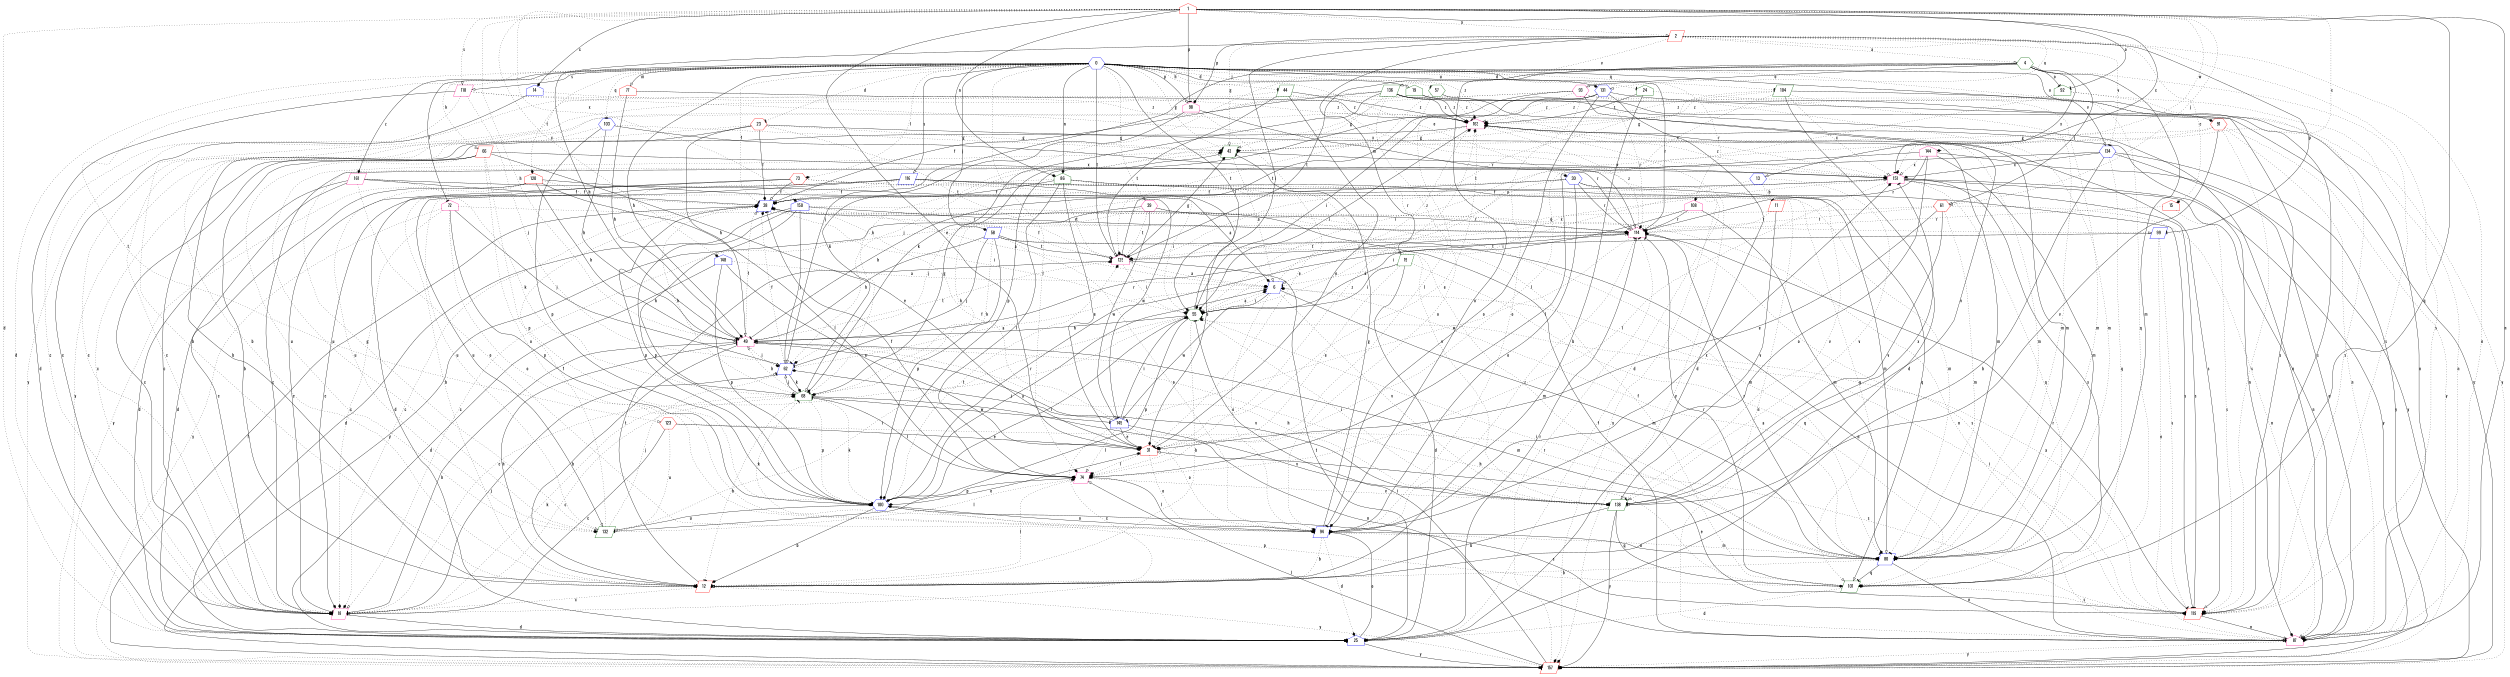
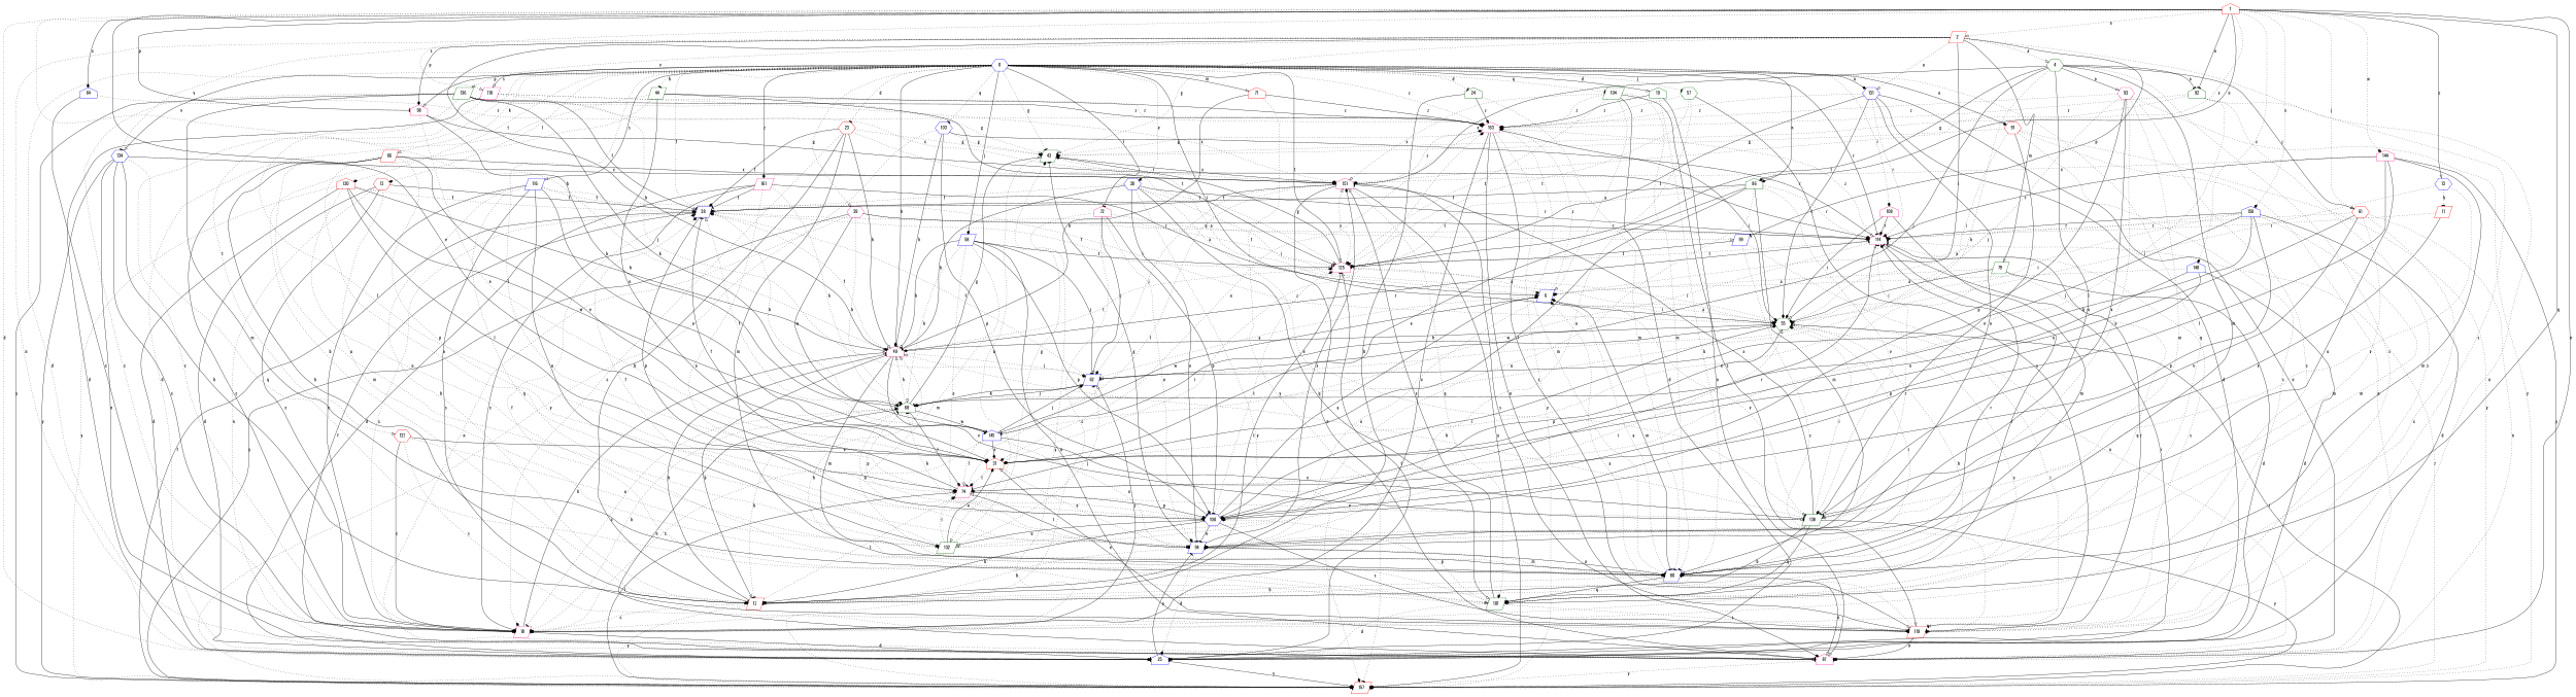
  strict digraph {
    fontname=Oswald
    node [color=blue fontname=Oswald shape=parallelogram]
    edge [arrowhead=tee fontname=Oswald style=dotted]
    0 [shape=hexagon]
    19 [color=darkgreen shape=house]
    23 [color=red shape=hexagon]
    24 [color=darkgreen shape=house]
    25 [shape=house]
    30 [shape=hexagon]
    38
    39 [color=deeppink shape=hexagon]
    43 [color=darkgreen]
    44 [color=darkgreen]
    49 [color=deeppink shape=house]
    55 [color=darkgreen shape=hexagon]
    57 [color=darkgreen shape=hexagon]
    58
    66 [color=red]
    72 [color=deeppink shape=house]
    73 [color=red shape=hexagon]
    74 [color=deeppink]
    77 [color=red shape=house]
    86 [color=darkgreen shape=house]
    91 [color=red shape=hexagon]
    98 [color=deeppink shape=house]
    103 [shape=hexagon]
    104 [color=darkgreen]
    107 [color=darkgreen]
    108 [color=deeppink shape=house]
    114 [color=deeppink shape=house]
    116
    118 [color=deeppink]
    120 [color=red shape=house]
    123 [color=red shape=hexagon]
    125 [color=deeppink shape=house]
    131 [shape=hexagon]
    134 [shape=hexagon]
    161 [color=deeppink]
    163 [color=deeppink shape=house]
    87 [color=deeppink shape=house]
    12 [color=red]
    80
    18 [color=deeppink]
    94
    157 [color=red]
    138 [color=darkgreen]
    68 [color=darkgreen shape=house]
    100 [shape=hexagon]
    145 [shape=house]
    151 [color=deeppink shape=house]
    6
    132 [color=darkgreen]
    31 [color=red shape=house]
    62
    119 [color=red]
    99
    1 [color=red shape=house]
    2 [color=red]
    13 [shape=hexagon]
-   14 [shape=house]
+   14 [shape=house label=64]
    61 [color=red shape=hexagon]
    92 [color=darkgreen shape=house]
    144 [color=deeppink shape=house]
    148 [shape=house]
    150 [shape=house]
    4 [color=darkgreen shape=hexagon]
-   15 [color=red shape=house]
    79 [color=darkgreen]
    136 [color=darkgreen]
    11 [color=red]
    93 [color=deeppink shape=hexagon]
    0 -> 19 [arrowhead=onormal label=d style=solid]
    0 -> 23 [label=d]
    0 -> 24 [label=d]
    0 -> 25 [label=d]
    0 -> 30 [arrowhead=diamond label=e]
    0 -> 38 [label=f]
    0 -> 39 [arrowhead=onormal label=g]
    0 -> 43 [label=g]
    0 -> 44 [label=h]
    0 -> 49 [arrowhead=diamond label=h style=solid]
    0 -> 55 [arrowhead=diamond label=i style=solid]
    0 -> 57 [label=j]
    0 -> 58 [arrowhead=diamond label=j style=solid]
    0 -> 66 [arrowhead=onormal label=k]
    0 -> 72 [label=l style=solid]
    0 -> 73 [arrowhead=diamond label=l]
    0 -> 74 [arrowhead=diamond label=l]
    0 -> 77 [arrowhead=onormal label=m style=solid]
    0 -> 86 [arrowhead=diamond label=n style=solid]
    0 -> 91 [arrowhead=diamond label=o style=solid]
    0 -> 98 [arrowhead=onormal label=p style=solid]
    0 -> 103 [label=q]
    0 -> 104 [label=q]
    0 -> 107 [arrowhead=diamond label=q]
    0 -> 108 [arrowhead=diamond label=r]
    0 -> 114 [label=r style=solid]
    0 -> 116 [arrowhead=onormal label=s style=solid]
    0 -> 118 [arrowhead=onormal label=s style=solid]
    0 -> 120 [arrowhead=diamond label=t]
    0 -> 123 [arrowhead=onormal label=t]
    0 -> 125 [arrowhead=onormal label=t style=solid]
    0 -> 131 [arrowhead=diamond label=u style=solid]
    0 -> 134 [arrowhead=onormal label=v style=solid]
    0 -> 161 [arrowhead=diamond label=z style=solid]
    0 -> 163 [arrowhead=diamond label=z]
    19 -> 163 [arrowhead=onormal label=z style=solid]
    19 -> 87 [arrowhead=onormal label=n style=solid]
    19 -> 12 [label=b]
    23 -> 38 [arrowhead=diamond label=f style=solid]
    23 -> 43 [arrowhead=diamond label=g]
    23 -> 49 [arrowhead=onormal label=h style=solid]
    23 -> 125 [arrowhead=onormal label=t]
    23 -> 12 [label=b style=solid]
    23 -> 80 [arrowhead=diamond label=m style=solid]
    23 -> 18 [arrowhead=diamond label=c]
    24 -> 163 [arrowhead=diamond label=z style=solid]
    24 -> 12 [arrowhead=onormal label=b style=solid]
    24 -> 80 [label=m]
    25 -> 114 [arrowhead=onormal label=r style=solid]
    25 -> 125 [arrowhead=onormal label=t style=solid]
    25 -> 94 [label=o style=solid]
    25 -> 157 [arrowhead=diamond label=y style=solid]
    30 -> 38 [arrowhead=onormal label=f]
    30 -> 49 [label=h style=solid]
    30 -> 55 [arrowhead=onormal label=i]
    30 -> 107 [arrowhead=onormal label=q style=solid]
    30 -> 114 [arrowhead=onormal label=r style=solid]
    30 -> 94 [label=o style=solid]
    30 -> 157 [arrowhead=diamond label=y]
    30 -> 138 [label=v]
    38 -> 114 [arrowhead=diamond label=r]
    38 -> 18 [arrowhead=diamond label=c]
    38 -> 68 [arrowhead=onormal label=k]
    38 -> 100 [label=p style=solid]
    39 -> 114 [arrowhead=diamond label=r style=solid]
    39 -> 125 [label=t]
    39 -> 87 [arrowhead=onormal label=n]
    39 -> 157 [arrowhead=onormal label=y style=solid]
    39 -> 68 [arrowhead=diamond label=k]
    39 -> 145 [arrowhead=onormal label=w style=solid]
    43 -> 151 [arrowhead=diamond label=x style=solid]
    43 -> 6 [arrowhead=onormal label=a]
    43 -> 132 [arrowhead=onormal label=u]
    44 -> 25 [arrowhead=diamond label=d]
    44 -> 125 [label=t style=solid]
    44 -> 163 [arrowhead=diamond label=z style=solid]
    44 -> 12 [arrowhead=onormal label=b]
    44 -> 31 [label=e style=solid]
    49 -> 38 [arrowhead=onormal label=f]
    49 -> 114 [label=r style=solid]
    49 -> 125 [arrowhead=diamond label=t]
    49 -> 12 [arrowhead=onormal label=b style=solid]
    49 -> 80 [arrowhead=diamond label=m style=solid]
    49 -> 138 [arrowhead=onormal label=v style=solid]
    49 -> 62 [arrowhead=diamond label=j]
    55 -> 49 [arrowhead=diamond label=h style=solid]
    55 -> 12 [label=b]
    55 -> 18 [arrowhead=onormal label=c]
    55 -> 100 [arrowhead=diamond label=p style=solid]
    55 -> 6 [arrowhead=diamond label=a]
    57 -> 125 [arrowhead=diamond label=t]
    57 -> 163 [label=z]
    57 -> 94 [arrowhead=diamond label=o]
    57 -> 119 [arrowhead=onormal label=s style=solid]
    58 -> 49 [arrowhead=onormal label=h style=solid]
    58 -> 125 [arrowhead=onormal label=t style=solid]
    58 -> 87 [label=n style=solid]
    58 -> 80 [label=m]
    58 -> 94 [label=o]
    58 -> 68 [arrowhead=onormal label=k]
    58 -> 100 [arrowhead=diamond label=p style=solid]
    58 -> 62 [label=j style=solid]
    66 -> 12 [arrowhead=diamond label=b style=solid]
    66 -> 18 [arrowhead=onormal label=c style=solid]
    66 -> 94 [label=o]
    66 -> 100 [label=p]
    66 -> 151 [arrowhead=diamond label=x style=solid]
    66 -> 132 [arrowhead=diamond label=u]
    66 -> 31 [label=e style=solid]
    72 -> 18 [arrowhead=diamond label=c]
    72 -> 94 [arrowhead=diamond label=o]
    72 -> 157 [label=y]
    72 -> 100 [label=p style=solid]
    72 -> 62 [arrowhead=onormal label=j style=solid]
    72 -> 99 [arrowhead=onormal label=q]
    73 -> 25 [arrowhead=onormal label=d style=solid]
    73 -> 38 [arrowhead=onormal label=f style=solid]
    73 -> 87 [label=n]
    73 -> 80 [label=m]
    73 -> 18 [label=c style=solid]
    74 -> 38 [label=f style=solid]
    74 -> 138 [label=v]
    74 -> 100 [arrowhead=diamond label=p style=solid]
    77 -> 49 [label=h style=solid]
    77 -> 163 [label=z style=solid]
    77 -> 157 [label=y]
    86 -> 38 [arrowhead=diamond label=f style=solid]
    86 -> 74 [label=l style=solid]
    86 -> 114 [arrowhead=diamond label=r]
    86 -> 125 [label=t]
    86 -> 80 [arrowhead=onormal label=m style=solid]
    86 -> 138 [arrowhead=diamond label=v]
    86 -> 132 [arrowhead=onormal label=u]
    86 -> 31 [arrowhead=onormal label=e style=solid]
    91 -> 43 [arrowhead=diamond label=g]
    91 -> 55 [label=i]
    91 -> 87 [arrowhead=onormal label=n]
    91 -> 157 [arrowhead=diamond label=y]
    91 -> 138 [label=v style=solid]
    91 -> 119 [label=s]
    98 -> 114 [arrowhead=onormal label=r style=solid]
    98 -> 68 [arrowhead=onormal label=k style=solid]
    98 -> 31 [label=e]
    103 -> 43 [label=g]
    103 -> 49 [label=h style=solid]
    103 -> 114 [arrowhead=onormal label=r style=solid]
    103 -> 157 [label=y]
    103 -> 100 [label=p style=solid]
    104 -> 25 [arrowhead=onormal label=d style=solid]
    104 -> 125 [arrowhead=diamond label=t]
    104 -> 163 [arrowhead=onormal label=z]
    104 -> 80 [label=m]
    104 -> 151 [arrowhead=onormal label=x]
    104 -> 6 [arrowhead=onormal label=a]
    104 -> 119 [arrowhead=onormal label=s style=solid]
    107 -> 25 [label=d]
    107 -> 38 [arrowhead=diamond label=f]
    107 -> 49 [arrowhead=onormal label=h]
    107 -> 114 [label=r style=solid]
    107 -> 100 [arrowhead=diamond label=p]
    107 -> 151 [arrowhead=onormal label=x style=solid]
    107 -> 119 [label=s]
    108 -> 55 [arrowhead=diamond label=i style=solid]
    108 -> 114 [arrowhead=diamond label=r style=solid]
    108 -> 80 [arrowhead=diamond label=m style=solid]
    114 -> 125 [arrowhead=onormal label=t]
    114 -> 163 [label=z]
    114 -> 145 [label=w]
    114 -> 119 [label=s]
    116 -> 38 [arrowhead=onormal label=f]
    116 -> 55 [label=i]
    116 -> 107 [arrowhead=onormal label=q]
    116 -> 12 [arrowhead=diamond label=b]
    116 -> 18 [arrowhead=diamond label=c style=solid]
    116 -> 132 [arrowhead=onormal label=u style=solid]
    116 -> 31 [arrowhead=diamond label=e style=solid]
    116 -> 119 [label=s style=solid]
    118 -> 25 [arrowhead=onormal label=d style=solid]
    118 -> 163 [arrowhead=diamond label=z]
    118 -> 18 [arrowhead=onormal label=c]
    118 -> 151 [arrowhead=diamond label=x]
    118 -> 62 [arrowhead=onormal label=j]
    120 -> 25 [label=d style=solid]
    120 -> 38 [arrowhead=diamond label=f]
    120 -> 49 [arrowhead=onormal label=h style=solid]
    120 -> 74 [arrowhead=diamond label=l style=solid]
    120 -> 157 [arrowhead=onormal label=y]
    120 -> 145 [label=w style=solid]
    120 -> 132 [arrowhead=onormal label=u]
    123 -> 18 [label=c style=solid]
    123 -> 132 [label=u]
    123 -> 31 [arrowhead=diamond label=e style=solid]
    123 -> 119 [label=s]
    125 -> 38 [arrowhead=onormal label=f]
    125 -> 43 [arrowhead=diamond label=g style=solid]
    125 -> 55 [label=i]
    125 -> 151 [arrowhead=onormal label=x]
    125 -> 6 [arrowhead=diamond label=a]
    131 -> 25 [label=d style=solid]
    131 -> 55 [arrowhead=diamond label=i style=solid]
    131 -> 114 [arrowhead=diamond label=r]
    131 -> 125 [label=t style=solid]
    131 -> 163 [arrowhead=diamond label=z]
    131 -> 87 [label=n style=solid]
    131 -> 94 [label=o style=solid]
    134 -> 107 [arrowhead=onormal label=q]
    134 -> 87 [label=n style=solid]
    134 -> 12 [arrowhead=onormal label=b style=solid]
    134 -> 18 [label=c style=solid]
    134 -> 157 [arrowhead=onormal label=y style=solid]
    134 -> 151 [arrowhead=diamond label=x style=solid]
    161 -> 25 [arrowhead=onormal label=d style=solid]
    161 -> 38 [label=f style=solid]
    161 -> 18 [label=c style=solid]
    161 -> 94 [arrowhead=diamond label=o]
    161 -> 68 [label=k]
    161 -> 6 [arrowhead=diamond label=a style=solid]
    163 -> 43 [label=g]
    163 -> 55 [arrowhead=diamond label=i style=solid]
    163 -> 87 [arrowhead=diamond label=n style=solid]
    163 -> 80 [label=m]
    163 -> 18 [arrowhead=onormal label=c style=solid]
    163 -> 157 [arrowhead=diamond label=y]
    163 -> 31 [arrowhead=diamond label=e]
    163 -> 119 [arrowhead=onormal label=s style=solid]
    87 -> 38 [label=f style=solid]
    87 -> 157 [arrowhead=onormal label=y]
    12 -> 49 [label=h style=solid]
    12 -> 74 [arrowhead=onormal label=l]
    12 -> 125 [label=t style=solid]
    12 -> 18 [label=c]
    12 -> 157 [label=y]
    80 -> 55 [label=i]
    80 -> 107 [label=q style=solid]
    80 -> 114 [arrowhead=diamond label=r style=solid]
    80 -> 87 [arrowhead=onormal label=n style=solid]
    80 -> 12 [arrowhead=onormal label=b]
    80 -> 94 [label=o style=solid]
    80 -> 6 [arrowhead=onormal label=a]
    18 -> 25 [label=d style=solid]
    18 -> 49 [arrowhead=onormal label=h style=solid]
    18 -> 68 [arrowhead=diamond label=k]
    18 -> 62 [arrowhead=onormal label=j style=solid]
    94 -> 25 [arrowhead=diamond label=d]
    94 -> 43 [label=g style=solid]
    94 -> 74 [arrowhead=onormal label=l style=solid]
    94 -> 114 [label=r]
    94 -> 12 [label=b]
    94 -> 80 [arrowhead=diamond label=m]
    94 -> 68 [label=k]
    94 -> 151 [arrowhead=diamond label=x style=solid]
    157 -> 38 [arrowhead=diamond label=f style=solid]
    157 -> 55 [label=i style=solid]
    157 -> 74 [arrowhead=onormal label=l style=solid]
    157 -> 114 [label=r]
    138 -> 49 [arrowhead=onormal label=h]
    138 -> 55 [arrowhead=diamond label=i]
    138 -> 107 [arrowhead=diamond label=q style=solid]
    138 -> 12 [arrowhead=onormal label=b style=solid]
    138 -> 157 [label=y style=solid]
    138 -> 151 [label=x style=solid]
    68 -> 43 [arrowhead=onormal label=g style=solid]
    68 -> 49 [arrowhead=onormal label=h]
    68 -> 74 [arrowhead=diamond label=l style=solid]
    68 -> 87 [arrowhead=onormal label=n style=solid]
    68 -> 12 [label=b]
    68 -> 18 [label=c]
    68 -> 100 [arrowhead=diamond label=p]
    68 -> 145 [label=w style=solid]
    68 -> 62 [arrowhead=onormal label=j style=solid]
    100 -> 55 [arrowhead=diamond label=i style=solid]
    100 -> 114 [arrowhead=onormal label=r style=solid]
    100 -> 125 [arrowhead=diamond label=t]
    100 -> 12 [arrowhead=diamond label=b style=solid]
    100 -> 94 [label=o style=solid]
    100 -> 68 [label=k]
    100 -> 6 [arrowhead=diamond label=a style=solid]
    100 -> 132 [arrowhead=onormal label=u style=solid]
    100 -> 119 [arrowhead=diamond label=s style=solid]
    145 -> 38 [arrowhead=onormal label=f]
    145 -> 55 [label=i style=solid]
    145 -> 74 [arrowhead=onormal label=l]
    145 -> 18 [label=c]
    145 -> 94 [arrowhead=onormal label=o]
    145 -> 138 [label=v style=solid]
    145 -> 31 [arrowhead=diamond label=e style=solid]
    145 -> 62 [arrowhead=diamond label=j style=solid]
    151 -> 38 [label=f style=solid]
    151 -> 74 [label=l]
    151 -> 107 [arrowhead=diamond label=q]
    151 -> 163 [arrowhead=diamond label=z]
    151 -> 87 [label=n style=solid]
    151 -> 157 [arrowhead=diamond label=y style=solid]
    151 -> 62 [arrowhead=diamond label=j]
    151 -> 119 [label=s style=solid]
    6 -> 55 [label=i]
    6 -> 163 [arrowhead=diamond label=z]
    6 -> 80 [label=m style=solid]
    6 -> 94 [label=o]
    6 -> 138 [arrowhead=onormal label=v]
    6 -> 145 [arrowhead=onormal label=w style=solid]
    132 -> 38 [arrowhead=diamond label=f]
    132 -> 43 [arrowhead=diamond label=g]
    132 -> 55 [arrowhead=onormal label=i]
    132 -> 74 [arrowhead=diamond label=l]
    132 -> 31 [arrowhead=diamond label=e style=solid]
    132 -> 62 [label=j]
    31 -> 74 [arrowhead=diamond label=l]
    31 -> 163 [arrowhead=diamond label=z]
    31 -> 94 [arrowhead=onormal label=o]
    62 -> 38 [arrowhead=diamond label=f]
    62 -> 68 [arrowhead=diamond label=k style=solid]
    62 -> 6 [arrowhead=onormal label=a]
    119 -> 55 [arrowhead=onormal label=i]
    119 -> 114 [label=r style=solid]
    119 -> 87 [arrowhead=onormal label=n style=solid]
    119 -> 6 [arrowhead=diamond label=a]
    119 -> 31 [arrowhead=onormal label=e style=solid]
    99 -> 125 [arrowhead=onormal label=t style=solid]
    99 -> 87 [label=n]
    99 -> 119 [label=s]
    1 -> 25 [label=d]
    1 -> 49 [label=h]
    1 -> 86 [arrowhead=diamond label=n style=solid]
    1 -> 98 [label=p style=solid]
    1 -> 107 [arrowhead=onormal label=q style=solid]
    1 -> 118 [arrowhead=onormal label=s]
    1 -> 87 [arrowhead=diamond label=n style=solid]
    1 -> 151 [arrowhead=diamond label=x]
    1 -> 31 [label=e style=solid]
    1 -> 2 [arrowhead=onormal label=a]
    1 -> 13 [arrowhead=onormal label=c style=solid]
    1 -> 14 [arrowhead=diamond label=c style=solid]
    1 -> 61 [arrowhead=onormal label=j]
    1 -> 92 [label=o style=solid]
    1 -> 144 [arrowhead=diamond label=w]
    1 -> 148 [arrowhead=diamond label=x]
    1 -> 150 [arrowhead=diamond label=x]
    2 -> 43 [arrowhead=onormal label=g]
    2 -> 49 [arrowhead=diamond label=h style=solid]
    2 -> 55 [arrowhead=onormal label=i style=solid]
    2 -> 98 [arrowhead=diamond label=p style=solid]
    2 -> 131 [arrowhead=onormal label=u]
    2 -> 134 [label=v]
    2 -> 87 [label=n]
    2 -> 119 [label=s]
    2 -> 99 [label=p style=solid]
    2 -> 4 [arrowhead=onormal label=a]
-   2 -> 15 [arrowhead=diamond label=c]
    2 -> 79 [arrowhead=onormal label=m style=solid]
    2 -> 136 [arrowhead=onormal label=v]
    13 -> 55 [label=i]
    13 -> 138 [arrowhead=onormal label=v]
    13 -> 11 [label=b]
    14 -> 163 [arrowhead=diamond label=z]
    14 -> 18 [arrowhead=onormal label=c style=solid]
    61 -> 114 [label=r]
    61 -> 87 [arrowhead=onormal label=n]
    61 -> 80 [label=m]
    61 -> 18 [arrowhead=onormal label=c]
    61 -> 138 [label=v style=solid]
    61 -> 31 [arrowhead=diamond label=e style=solid]
    92 -> 43 [label=g]
    92 -> 74 [arrowhead=onormal label=l]
    92 -> 163 [arrowhead=diamond label=z]
    92 -> 87 [arrowhead=onormal label=n]
    92 -> 119 [label=s]
    144 -> 74 [arrowhead=diamond label=l style=solid]
    144 -> 114 [label=r style=solid]
    144 -> 80 [arrowhead=diamond label=m style=solid]
    144 -> 94 [label=o style=solid]
    144 -> 157 [label=y style=solid]
    144 -> 151 [arrowhead=onormal label=x]
    148 -> 25 [label=d style=solid]
    148 -> 100 [arrowhead=diamond label=p style=solid]
    148 -> 6 [arrowhead=onormal label=a]
    148 -> 31 [arrowhead=diamond label=e style=solid]
    150 -> 25 [arrowhead=diamond label=d style=solid]
    150 -> 55 [arrowhead=diamond label=i]
    150 -> 114 [arrowhead=diamond label=r style=solid]
    150 -> 80 [label=m]
    150 -> 68 [arrowhead=diamond label=k style=solid]
    150 -> 100 [arrowhead=diamond label=p style=solid]
    150 -> 6 [arrowhead=diamond label=a]
    150 -> 62 [arrowhead=onormal label=j style=solid]
    4 -> 125 [arrowhead=diamond label=t style=solid]
    4 -> 80 [arrowhead=onormal label=m style=solid]
    4 -> 94 [arrowhead=diamond label=o style=solid]
    4 -> 68 [label=k]
    4 -> 151 [label=x style=solid]
    4 -> 62 [arrowhead=onormal label=j style=solid]
    4 -> 119 [arrowhead=diamond label=s]
    4 -> 61 [arrowhead=onormal label=j style=solid]
    4 -> 92 [label=o style=solid]
    4 -> 93 [arrowhead=onormal label=o style=solid]
-   15 -> 114 [label=r]
-   15 -> 119 [arrowhead=diamond label=s]
    79 -> 25 [arrowhead=onormal label=d style=solid]
    79 -> 55 [label=i style=solid]
    79 -> 107 [arrowhead=onormal label=q]
    79 -> 6 [label=a]
    79 -> 31 [arrowhead=diamond label=e]
    136 -> 38 [arrowhead=onormal label=f style=solid]
    136 -> 43 [arrowhead=onormal label=g]
    136 -> 74 [arrowhead=diamond label=l]
    136 -> 163 [arrowhead=onormal label=z style=solid]
    136 -> 80 [arrowhead=onormal label=m style=solid]
    136 -> 18 [arrowhead=diamond label=c]
    136 -> 157 [arrowhead=diamond label=y style=solid]
    136 -> 68 [arrowhead=diamond label=k style=solid]
    136 -> 151 [arrowhead=onormal label=x]
    11 -> 114 [label=r]
    11 -> 138 [arrowhead=onormal label=v style=solid]
    93 -> 163 [arrowhead=onormal label=z]
    93 -> 80 [arrowhead=diamond label=m]
    93 -> 18 [arrowhead=onormal label=c]
    93 -> 94 [arrowhead=diamond label=o]
    93 -> 157 [arrowhead=onormal label=y]
    93 -> 138 [arrowhead=onormal label=v style=solid]
    93 -> 100 [arrowhead=diamond label=p style=solid]
    93 -> 62 [label=j]
  }
